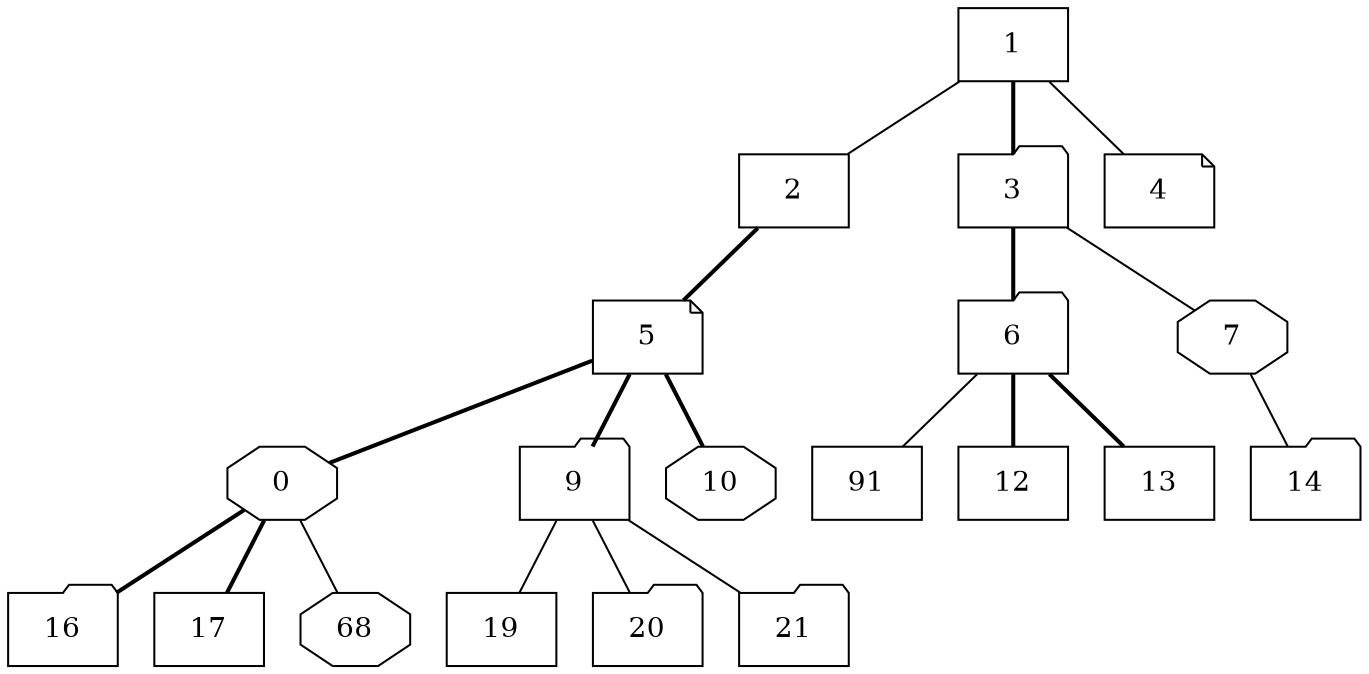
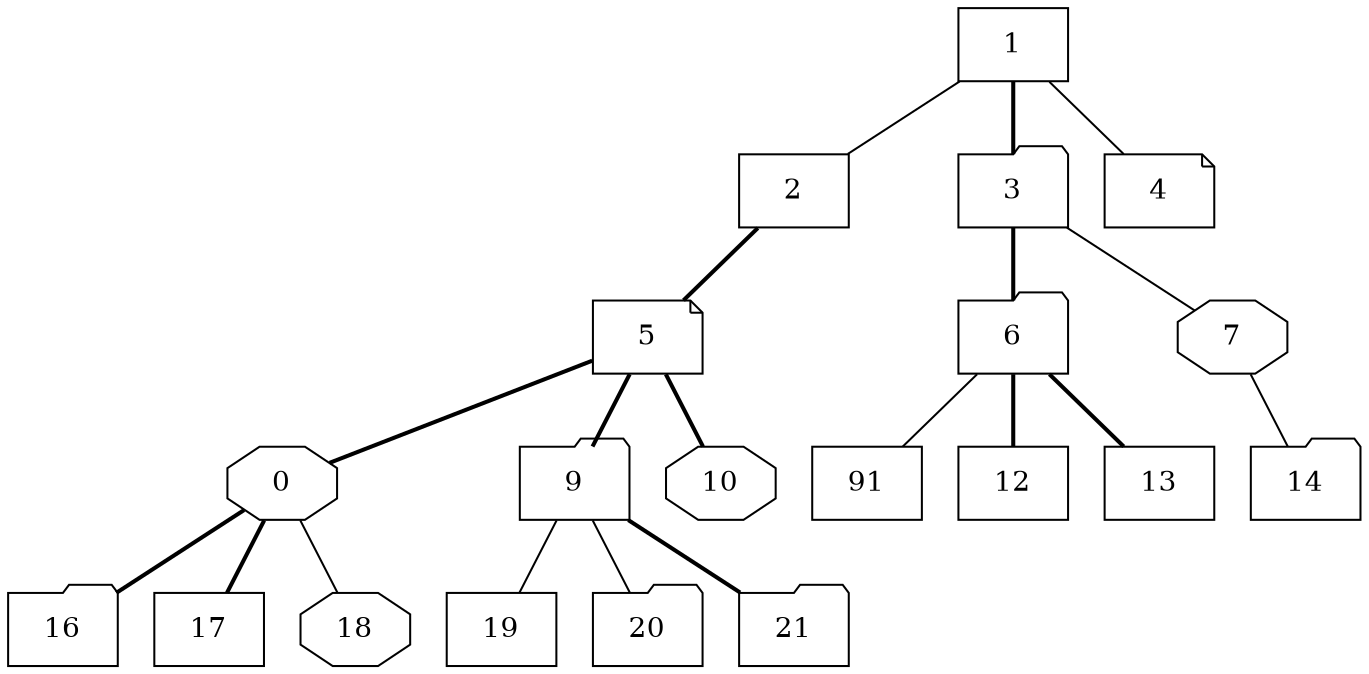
  graph {
    node [chem=H shape=box]
    edge [style=bold valence=1]
    1 [chem=C]
    2 [chem=O]
    3 [chem=C shape=folder]
    4 [chem=O shape=note]
    5 [chem=C shape=note]
    6 [chem=C shape=folder]
    7 [chem=C shape=octagon]
    n8 [chem=C label=0 shape=octagon]
    9 [chem=C shape=folder]
    10 [shape=octagon]
    n11 [label=91]
    12
    13
    14 [shape=folder]
    16 [shape=folder]
    17
-   18 [shape=octagon label=68]
+   18 [shape=octagon]
    19
    20 [shape=folder]
    21 [shape=folder]
    1 -- 2 [style=solid]
    1 -- 3
    1 -- 4 [style=solid valence=2]
    2 -- 5
    3 -- 6
    3 -- 7 [style=solid valence=2]
    5 -- n8
    5 -- 9
    5 -- 10
    6 -- n11 [style=solid]
    6 -- 12
    6 -- 13
    7 -- 14 [style=solid]
    n8 -- 16
    n8 -- 17
    n8 -- 18 [style=solid]
    9 -- 19 [style=solid]
    9 -- 20 [style=solid]
-   9 -- 21 [style=solid]
+   9 -- 21
  }
